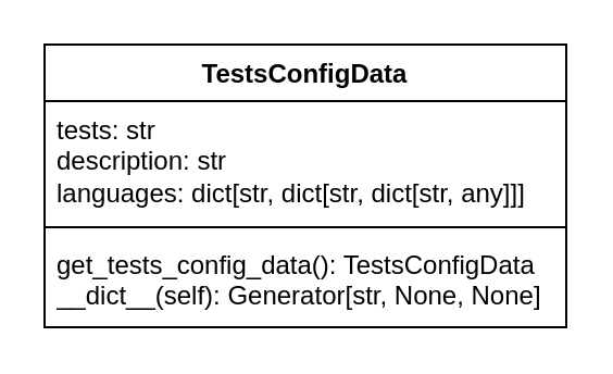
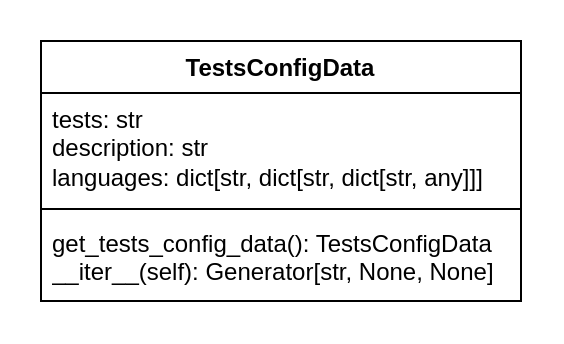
  <mxCell id="0" />
  <mxCell id="1" parent="0" />
  <mxCell id="2" value="TestsConfigData" style="swimlane;fontStyle=1;align=center;verticalAlign=top;childLayout=stackLayout;horizontal=1;startSize=26;horizontalStack=0;resizeParent=1;resizeParentMax=0;resizeLast=0;collapsible=1;marginBottom=0;whiteSpace=wrap;html=1;" vertex="1" parent="1"><mxGeometry x="20" y="20" width="240" height="130" as="geometry" /></mxCell>
  <mxCell id="3" value="tests: str&lt;div&gt;description: str&lt;br&gt;&lt;/div&gt;&lt;div&gt;languages: dict[str, dict[str, dict[str, any]]]&lt;br&gt;&lt;/div&gt;" style="text;strokeColor=none;fillColor=none;align=left;verticalAlign=top;spacingLeft=4;spacingRight=4;overflow=hidden;rotatable=0;points=[[0,0.5],[1,0.5]];portConstraint=eastwest;whiteSpace=wrap;html=1;" vertex="1" parent="2"><mxGeometry y="26" width="240" height="54" as="geometry" /></mxCell>
  <mxCell id="4" value="" style="line;strokeWidth=1;fillColor=none;align=left;verticalAlign=middle;spacingTop=-1;spacingLeft=3;spacingRight=3;rotatable=0;labelPosition=right;points=[];portConstraint=eastwest;strokeColor=inherit;" vertex="1" parent="2"><mxGeometry y="80" width="240" height="8" as="geometry" /></mxCell>
- <mxCell id="5" value="get_tests_config_data(): TestsConfigData&lt;br&gt;__dict__(self): Generator[str, None, None]" style="text;strokeColor=none;fillColor=none;align=left;verticalAlign=top;spacingLeft=4;spacingRight=4;overflow=hidden;rotatable=0;points=[[0,0.5],[1,0.5]];portConstraint=eastwest;whiteSpace=wrap;html=1;" vertex="1" parent="2"><mxGeometry y="88" width="240" height="42" as="geometry" /></mxCell>
+ <mxCell id="5" value="get_tests_config_data(): TestsConfigData&lt;br&gt;__iter__(self): Generator[str, None, None]" style="text;strokeColor=none;fillColor=none;align=left;verticalAlign=top;spacingLeft=4;spacingRight=4;overflow=hidden;rotatable=0;points=[[0,0.5],[1,0.5]];portConstraint=eastwest;whiteSpace=wrap;html=1;" vertex="1" parent="2"><mxGeometry y="88" width="240" height="42" as="geometry" /></mxCell>
